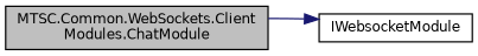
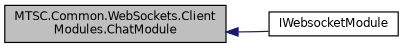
  digraph {
    rankdir=LR
    node [color=black fontname=Helvetica fontsize=10 shape=record style=filled]
    n1 [fillcolor=grey75 fontcolor=black height=0.2 label="MTSC.Common.WebSockets.Client\lModules.ChatModule" width=0.4]
    n2 [fillcolor=white height=0.2 label=IWebsocketModule width=0.4]
-   n2 -> n1 [color=midnightblue dir=back fontname=Helvetica fontsize=10 labelfontname=Helvetica labelfontsize=10 style=solid]
+   n1 -> n2 [color=midnightblue dir=back fontname=Helvetica fontsize=10 labelfontname=Helvetica labelfontsize=10 style=solid]
  }
